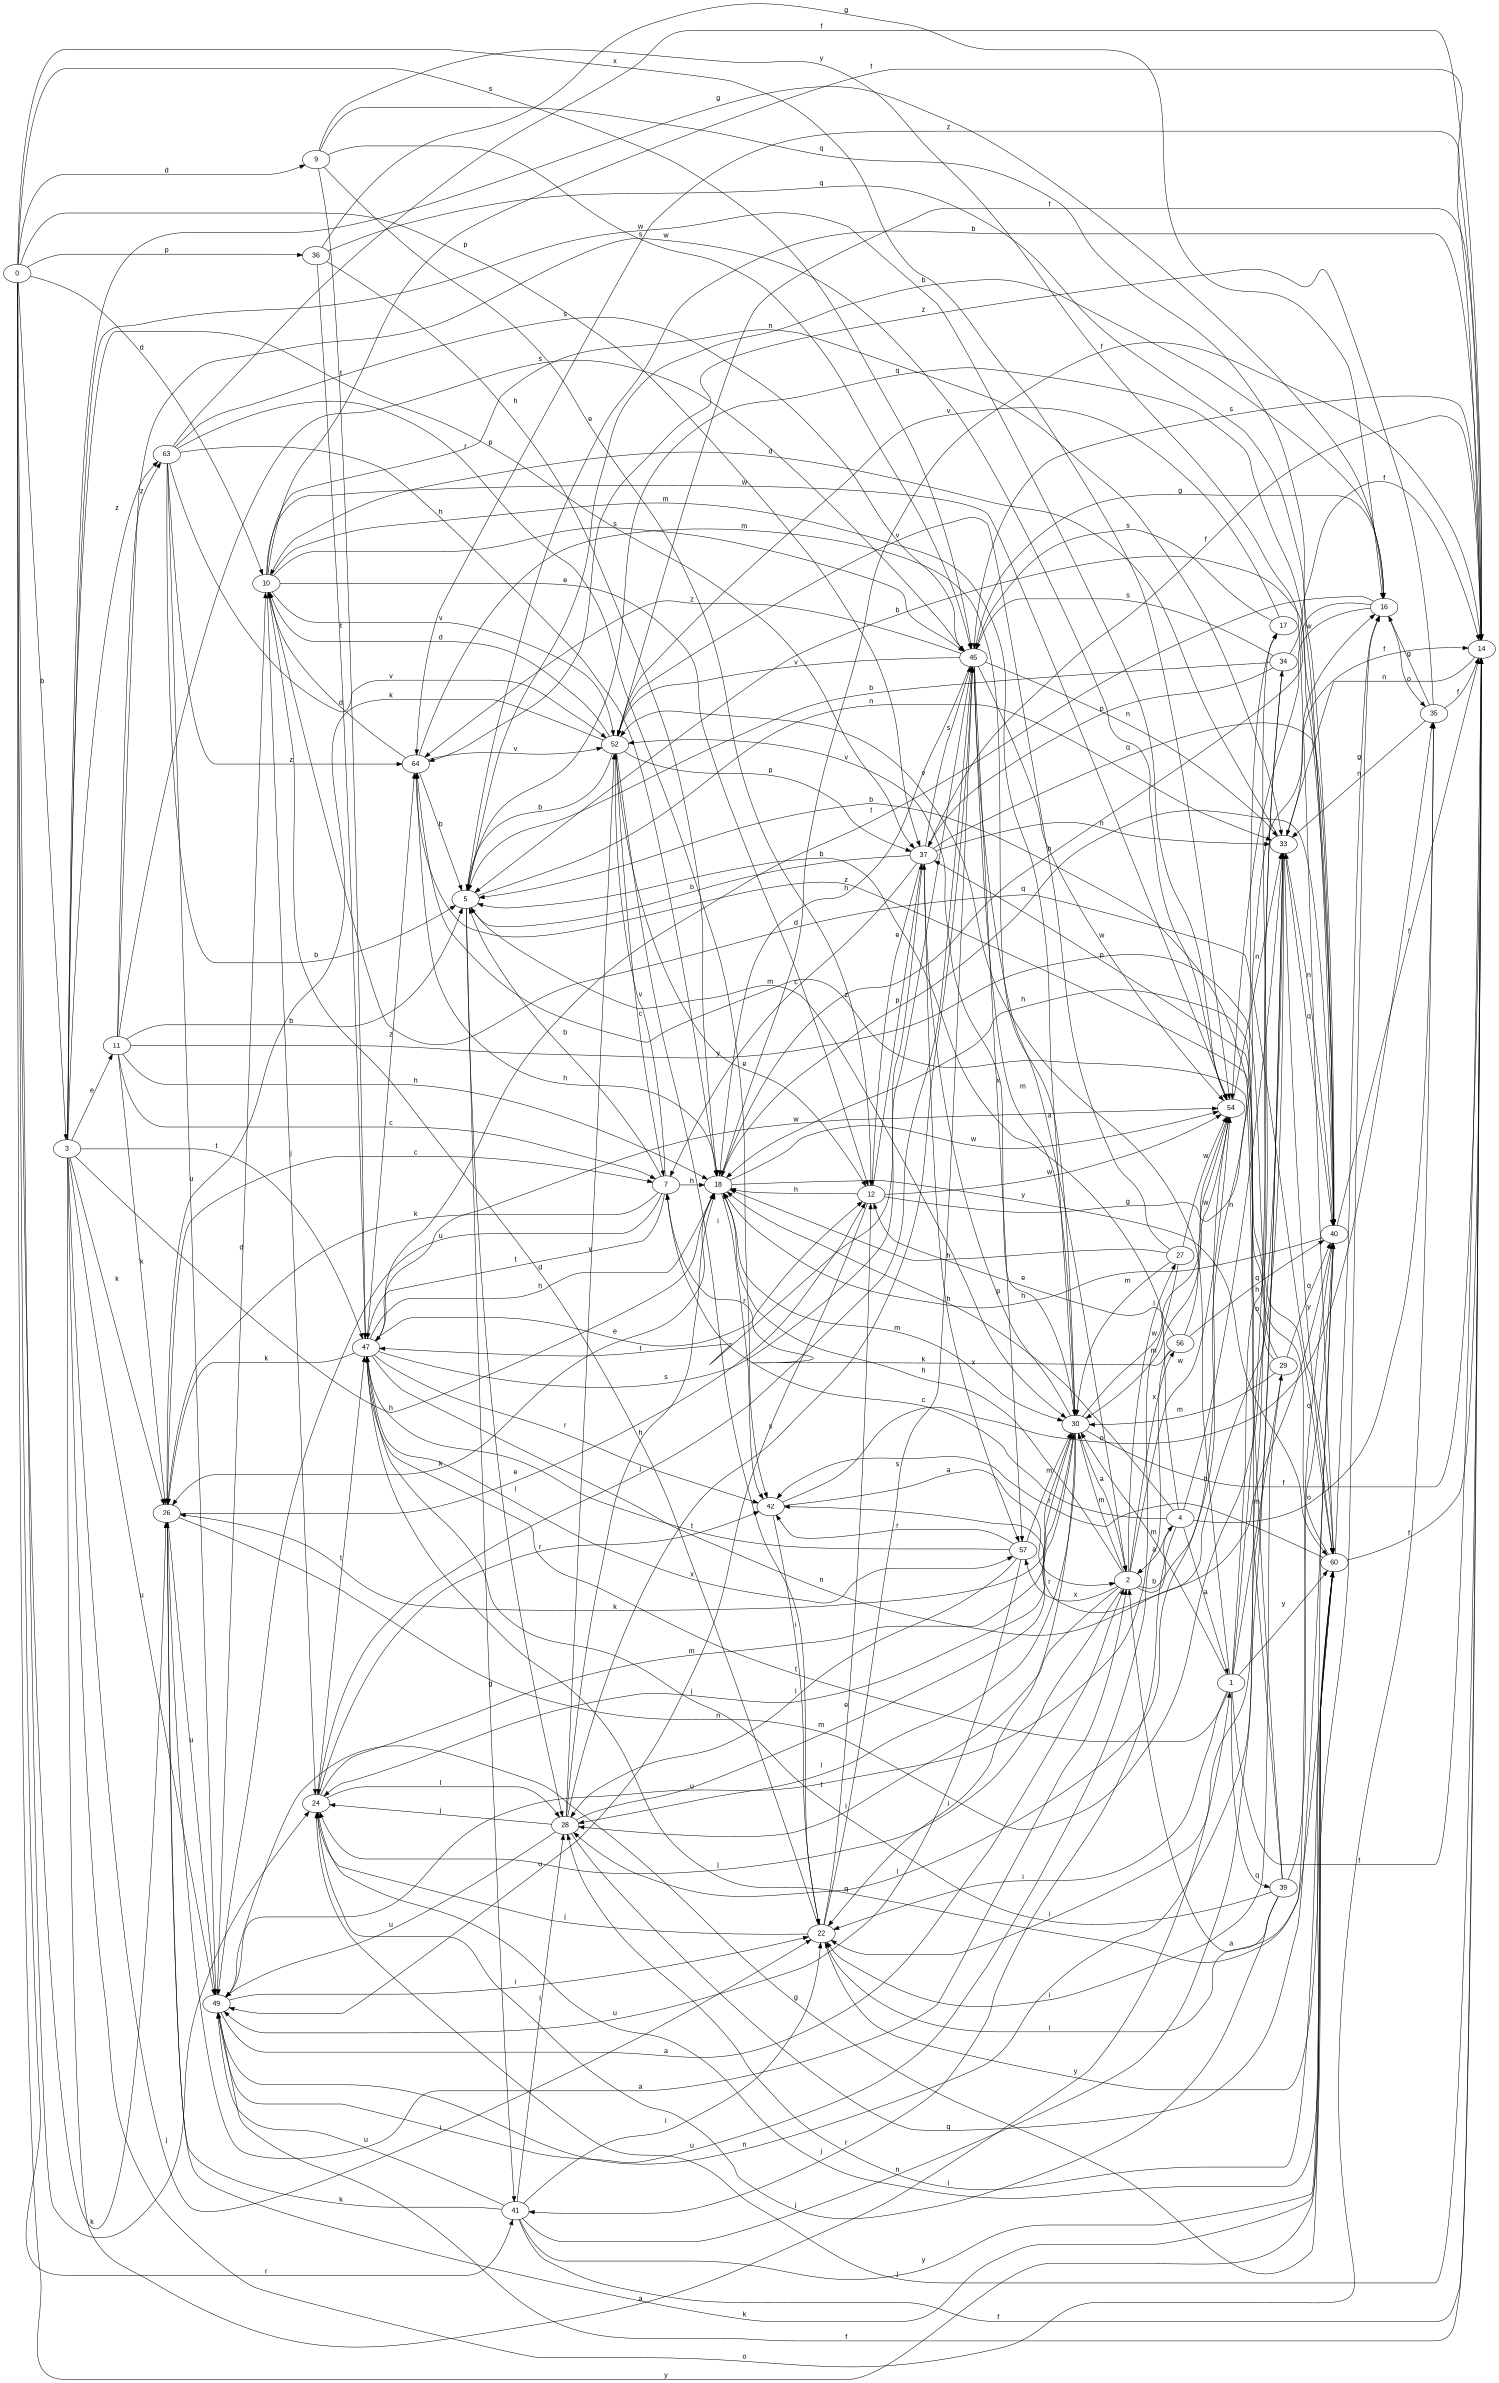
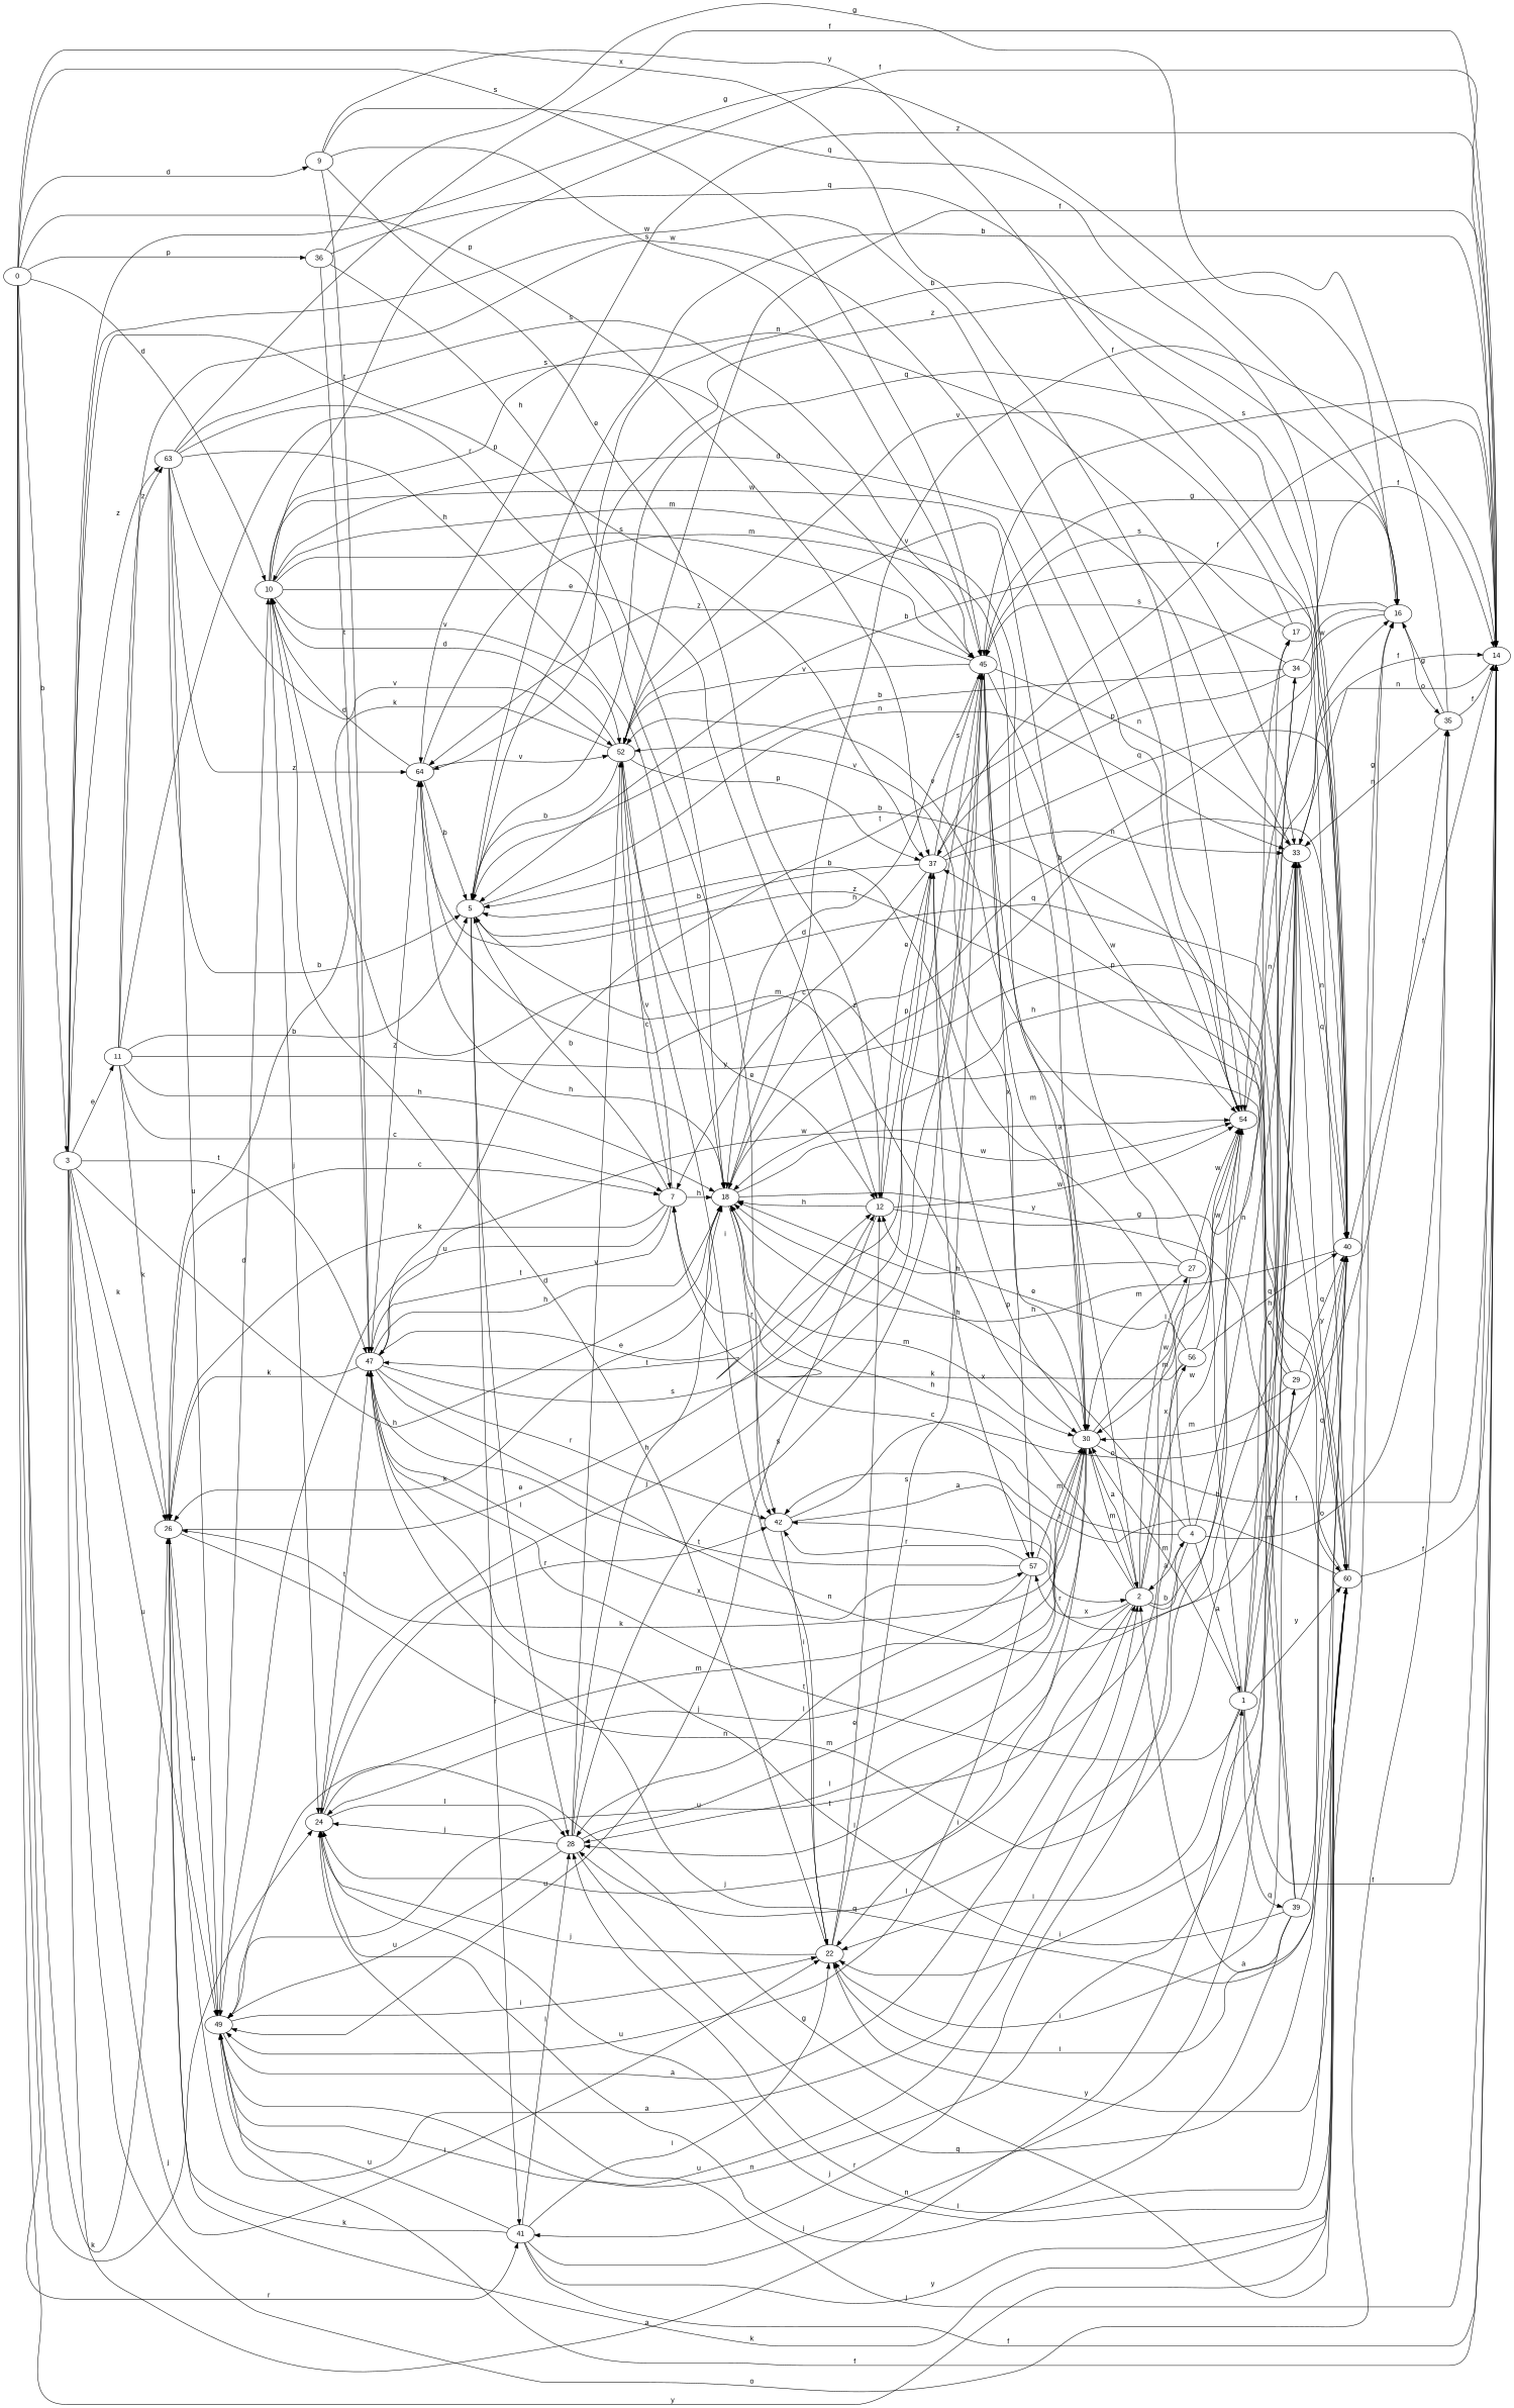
  strict digraph {
    fontname="Liberation Sans"
    rankdir=LR
    node [fontname="Liberation Sans"]
    edge [fontname="Liberation Sans"]
    0
    3
    9
    10
    24
    26
    36
    37
    41
    45
    60
    54
    1
    22
    47
    18
    11
    16
    35
    49
    63
    40
    12
    14
    30
    52
    33
    28
    42
    2
    7
    57
    5
    64
    56
    17
    29
    34
    39
    4
    27
    0 -> 3 [label=b]
    0 -> 9 [label=d]
    0 -> 10 [label=d]
    0 -> 24 [label=j]
    0 -> 26 [label=k]
    0 -> 36 [label=p]
    0 -> 37 [label=p]
    0 -> 41 [label=r]
    0 -> 45 [label=s]
    0 -> 60 [label=y]
    0 -> 54 [label=x]
    3 -> 26 [label=k]
    3 -> 37 [label=p]
    3 -> 54 [label=w]
    3 -> 1 [label=a]
    3 -> 22 [label=i]
    3 -> 47 [label=t]
    3 -> 18 [label=h]
    3 -> 11 [label=e]
    3 -> 16 [label=g]
    3 -> 35 [label=o]
    3 -> 49 [label=u]
    3 -> 63 [label=z]
    9 -> 45 [label=s]
    9 -> 60 [label=y]
    9 -> 47 [label=t]
    9 -> 40 [label=q]
    9 -> 12 [label=e]
    10 -> 24 [label=j]
    10 -> 45 [label=s]
    10 -> 54 [label=w]
    10 -> 12 [label=e]
    10 -> 14 [label=f]
    10 -> 30 [label=m]
    10 -> 52 [label=v]
    10 -> 33 [label=n]
    24 -> 47 [label=t]
    24 -> 30 [label=m]
    24 -> 28 [label=l]
    24 -> 42 [label=r]
    26 -> 49 [label=u]
    26 -> 12 [label=e]
    26 -> 33 [label=n]
    26 -> 2 [label=a]
    26 -> 7 [label=c]
    36 -> 47 [label=t]
    36 -> 18 [label=h]
    36 -> 16 [label=g]
    36 -> 40 [label=q]
    37 -> 45 [label=s]
    37 -> 47 [label=t]
    37 -> 40 [label=q]
    37 -> 12 [label=e]
    37 -> 14 [label=f]
    37 -> 33 [label=n]
    37 -> 7 [label=c]
    37 -> 57 [label=x]
    37 -> 5 [label=b]
    41 -> 26 [label=k]
    41 -> 60 [label=y]
    41 -> 22 [label=i]
    41 -> 49 [label=u]
    41 -> 14 [label=f]
    41 -> 33 [label=n]
    41 -> 28 [label=l]
    45 -> 24 [label=j]
    45 -> 54 [label=w]
    45 -> 18 [label=h]
    45 -> 16 [label=g]
    45 -> 30 [label=m]
    45 -> 52 [label=v]
    45 -> 33 [label=n]
    45 -> 2 [label=a]
    45 -> 57 [label=x]
    45 -> 64 [label=z]
    60 -> 10 [label=d]
    60 -> 24 [label=j]
    60 -> 26 [label=k]
    60 -> 18 [label=h]
    60 -> 16 [label=g]
    60 -> 14 [label=f]
    60 -> 42 [label=r]
    60 -> 2 [label=a]
    54 -> 30 [label=m]
    54 -> 33 [label=n]
    54 -> 28 [label=l]
    1 -> 60 [label=y]
    1 -> 22 [label=i]
    1 -> 47 [label=t]
    1 -> 14 [label=f]
    1 -> 30 [label=m]
    1 -> 52 [label=v]
    1 -> 17 [label=h]
    1 -> 29 [label=m]
    1 -> 34 [label=o]
    1 -> 39 [label=q]
    22 -> 10 [label=d]
    22 -> 24 [label=j]
    22 -> 45 [label=s]
    22 -> 60 [label=y]
    22 -> 12 [label=e]
    47 -> 26 [label=k]
    47 -> 45 [label=s]
    47 -> 54 [label=w]
    47 -> 18 [label=h]
    47 -> 40 [label=q]
    47 -> 12 [label=e]
    47 -> 33 [label=n]
    47 -> 42 [label=r]
    47 -> 57 [label=x]
    47 -> 64 [label=z]
    18 -> 26 [label=k]
    18 -> 60 [label=y]
    18 -> 54 [label=w]
    18 -> 40 [label=q]
    18 -> 14 [label=f]
    18 -> 30 [label=m]
    18 -> 42 [label=r]
    11 -> 26 [label=k]
    11 -> 45 [label=s]
    11 -> 60 [label=y]
    11 -> 54 [label=w]
    11 -> 18 [label=h]
    11 -> 63 [label=z]
    11 -> 7 [label=c]
    11 -> 5 [label=b]
    16 -> 54 [label=w]
    16 -> 47 [label=t]
    16 -> 18 [label=h]
    16 -> 35 [label=o]
    16 -> 5 [label=b]
    35 -> 16 [label=g]
    35 -> 14 [label=f]
    35 -> 33 [label=n]
    35 -> 64 [label=z]
    49 -> 10 [label=d]
    49 -> 22 [label=i]
    49 -> 16 [label=g]
    49 -> 14 [label=f]
    49 -> 33 [label=n]
    49 -> 2 [label=a]
    63 -> 45 [label=s]
    63 -> 18 [label=h]
    63 -> 49 [label=u]
    63 -> 14 [label=f]
    63 -> 52 [label=v]
    63 -> 42 [label=r]
    63 -> 5 [label=b]
    63 -> 64 [label=z]
    40 -> 18 [label=h]
    40 -> 14 [label=f]
    40 -> 33 [label=n]
    40 -> 28 [label=l]
    40 -> 42 [label=r]
    40 -> 5 [label=b]
    12 -> 37 [label=p]
    12 -> 54 [label=w]
    12 -> 18 [label=h]
    12 -> 16 [label=g]
    12 -> 49 [label=u]
    14 -> 24 [label=j]
    14 -> 45 [label=s]
    14 -> 33 [label=n]
    14 -> 5 [label=b]
    14 -> 64 [label=z]
    30 -> 24 [label=j]
    30 -> 26 [label=k]
    30 -> 37 [label=p]
    30 -> 54 [label=w]
    30 -> 22 [label=i]
    30 -> 14 [label=f]
    30 -> 52 [label=v]
    30 -> 28 [label=l]
    30 -> 2 [label=a]
    52 -> 10 [label=d]
    52 -> 26 [label=k]
    52 -> 37 [label=p]
    52 -> 22 [label=i]
    52 -> 12 [label=e]
    52 -> 14 [label=f]
    52 -> 7 [label=c]
    52 -> 5 [label=b]
    33 -> 10 [label=d]
    33 -> 60 [label=y]
    33 -> 40 [label=q]
    33 -> 14 [label=f]
    28 -> 24 [label=j]
    28 -> 45 [label=s]
    28 -> 18 [label=h]
    28 -> 49 [label=u]
    28 -> 40 [label=q]
    28 -> 30 [label=m]
    28 -> 52 [label=v]
    42 -> 22 [label=i]
    42 -> 35 [label=o]
    42 -> 2 [label=a]
    2 -> 24 [label=j]
    2 -> 54 [label=w]
    2 -> 18 [label=h]
    2 -> 30 [label=m]
    2 -> 28 [label=l]
    2 -> 57 [label=x]
    2 -> 56 [label=x]
    2 -> 17 [label=h]
    2 -> 4 [label=b]
    2 -> 27 [label=l]
    7 -> 26 [label=k]
    7 -> 47 [label=t]
    7 -> 18 [label=h]
    7 -> 49 [label=u]
    7 -> 52 [label=v]
    7 -> 5 [label=b]
    57 -> 47 [label=t]
    57 -> 49 [label=u]
    57 -> 30 [label=m]
    57 -> 28 [label=l]
    57 -> 42 [label=r]
-   5 -> 41 [label=g]
+   5 -> 41 [label=r]
    5 -> 40 [label=q]
    5 -> 30 [label=m]
    5 -> 33 [label=n]
    5 -> 28 [label=l]
    64 -> 10 [label=d]
    64 -> 18 [label=h]
    64 -> 30 [label=m]
    64 -> 52 [label=v]
    64 -> 5 [label=b]
    56 -> 54 [label=w]
    56 -> 49 [label=u]
    56 -> 40 [label=q]
    56 -> 12 [label=e]
    56 -> 7 [label=k]
    17 -> 45 [label=s]
    17 -> 52 [label=v]
    29 -> 37 [label=p]
    29 -> 22 [label=i]
    29 -> 40 [label=q]
    29 -> 30 [label=m]
    29 -> 64 [label=z]
    34 -> 37 [label=p]
    34 -> 45 [label=s]
    34 -> 22 [label=i]
    34 -> 14 [label=f]
    34 -> 5 [label=b]
    39 -> 24 [label=j]
    39 -> 22 [label=i]
    39 -> 47 [label=t]
    39 -> 40 [label=q]
    39 -> 5 [label=b]
    39 -> 64 [label=z]
    4 -> 41 [label=r]
    4 -> 1 [label=a]
    4 -> 18 [label=h]
    4 -> 35 [label=o]
    4 -> 33 [label=n]
    4 -> 2 [label=a]
    4 -> 7 [label=c]
    4 -> 5 [label=b]
    27 -> 54 [label=w]
    27 -> 18 [label=h]
    27 -> 49 [label=u]
    27 -> 30 [label=m]
    27 -> 52 [label=v]
  }
